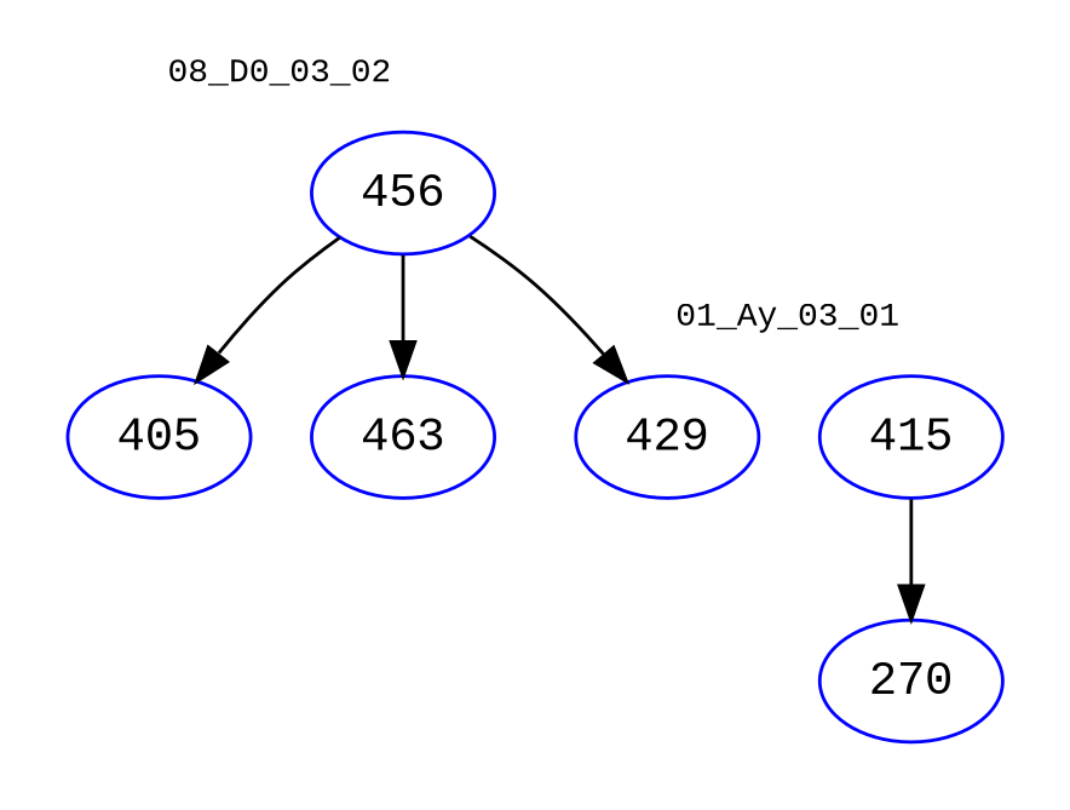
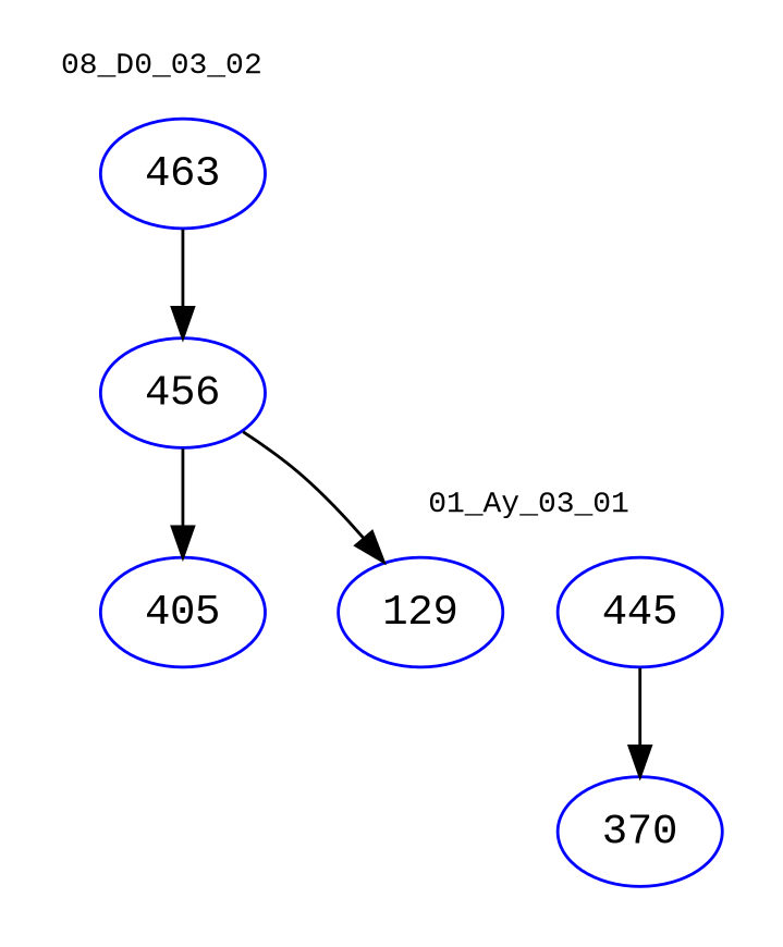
  digraph {
    fontname="Liberation Mono"
    node [color=blue fontname="Liberation Mono"]
    edge [color=black fontname="Liberation Mono"]
-   n1 [label=415]
-   n2 [label=270]
-   n3 [label=429]
+   n1 [label=445]
+   n2 [label=370]
+   n3 [label=129]
    n4 [label=456]
    n5 [label=405]
    n6 [label=463]
    subgraph cluster_1 {
      color=white
      fontsize=10
      label="01_Ay_03_01"
      n1
      n2
      n3
    }
    subgraph cluster_2 {
      color=white
      fontsize=10
      label="08_D0_03_02"
      n4
      n5
      n6
    }
    n1 -> n2
    n4 -> n3
    n4 -> n5
-   n4 -> n6
+   n6 -> n4
  }
